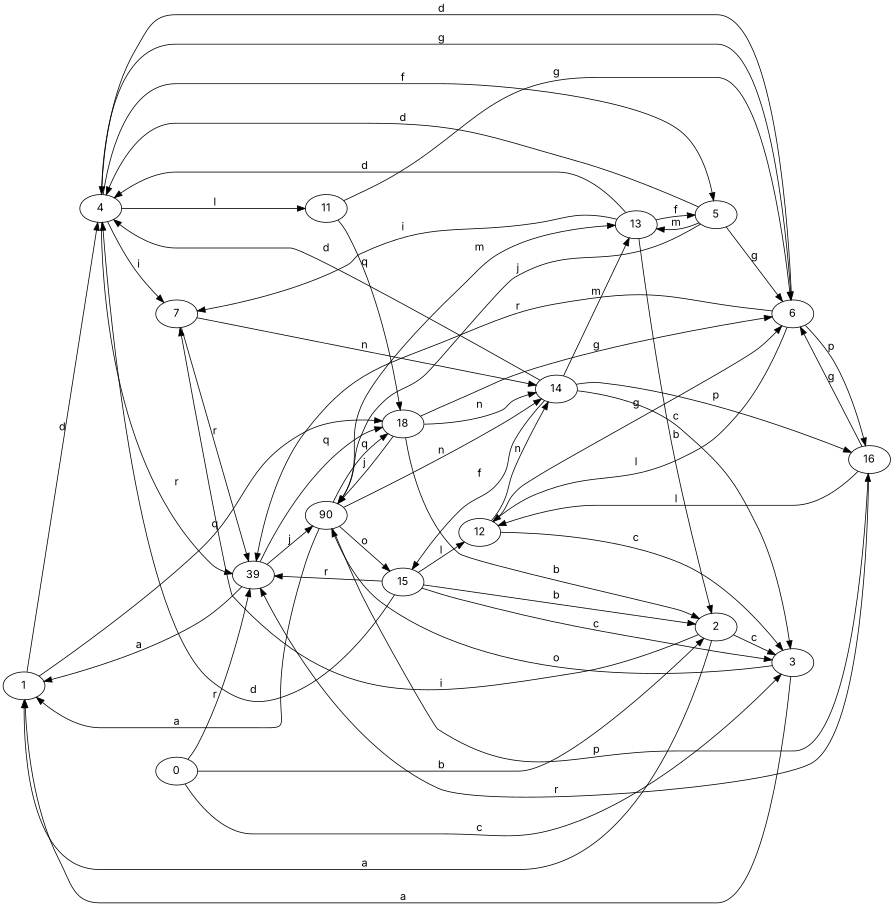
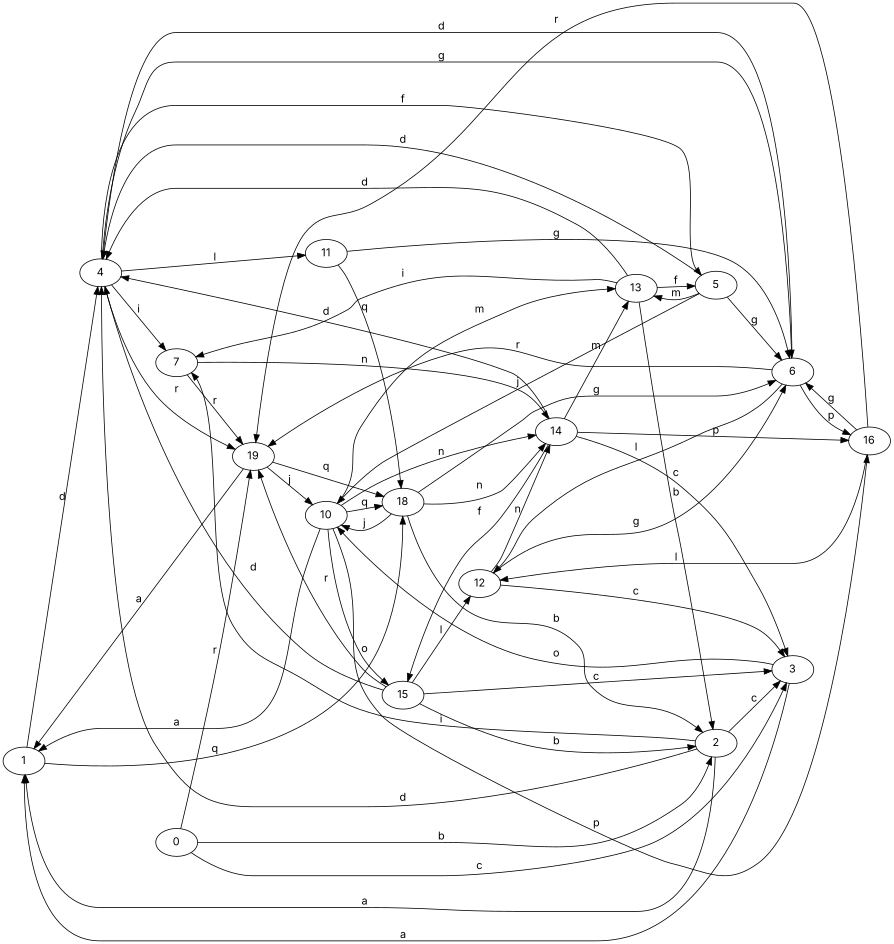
  strict digraph {
    fontname=Inter
    rankdir=LR
    node [fontname=Inter]
    edge [fontname=Inter]
    1
    4
    18
    7
    5
    6
    11
-   19 [label=39]
+   19
    2
-   10 [label=90]
+   10
    14
    3
    13
    16
    15
    12
    0
    1 -> 4 [label=d]
    1 -> 18 [label=q]
    4 -> 7 [label=i]
    4 -> 5 [label=f]
    4 -> 6 [label=g]
    4 -> 11 [label=l]
    4 -> 19 [label=r]
    18 -> 6 [label=g]
    18 -> 2 [label=b]
    18 -> 10 [label=j]
    18 -> 14 [label=n]
    7 -> 19 [label=r]
    7 -> 14 [label=n]
    5 -> 4 [label=d]
    5 -> 6 [label=g]
    5 -> 10 [label=j]
    5 -> 13 [label=m]
    6 -> 4 [label=d]
    6 -> 19 [label=r]
    6 -> 16 [label=p]
    6 -> 12 [label=l]
    11 -> 18 [label=q]
    11 -> 6 [label=g]
    19 -> 1 [label=a]
    19 -> 18 [label=q]
    19 -> 10 [label=j]
    2 -> 1 [label=a]
+   2 -> 4 [label=d]
    2 -> 7 [label=i]
    2 -> 3 [label=c]
    10 -> 1 [label=a]
    10 -> 18 [label=q]
    10 -> 14 [label=n]
    10 -> 13 [label=m]
    10 -> 16 [label=p]
    10 -> 15 [label=o]
    14 -> 4 [label=d]
    14 -> 3 [label=c]
    14 -> 13 [label=m]
    14 -> 16 [label=p]
    14 -> 15 [label=f]
    3 -> 1 [label=a]
    3 -> 10 [label=o]
    13 -> 4 [label=d]
    13 -> 7 [label=i]
    13 -> 5 [label=f]
    13 -> 2 [label=b]
    16 -> 6 [label=g]
    16 -> 19 [label=r]
    16 -> 12 [label=l]
    15 -> 4 [label=d]
    15 -> 19 [label=r]
    15 -> 2 [label=b]
    15 -> 3 [label=c]
    15 -> 12 [label=l]
    12 -> 6 [label=g]
    12 -> 14 [label=n]
    12 -> 3 [label=c]
    0 -> 19 [label=r]
    0 -> 2 [label=b]
    0 -> 3 [label=c]
  }
